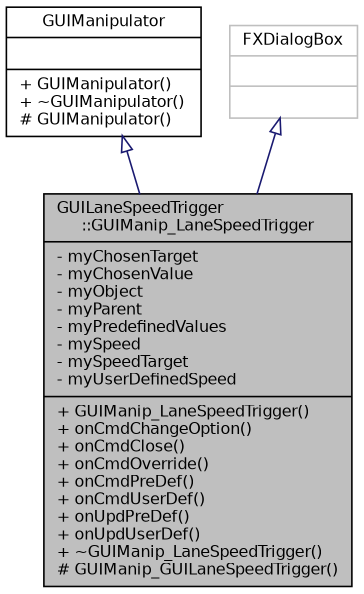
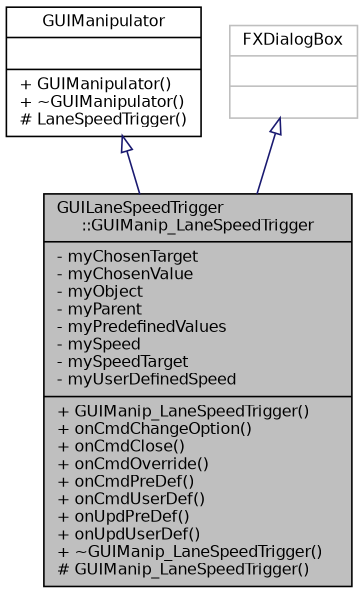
  digraph {
    node [color=black fillcolor=white fontname=Helvetica fontsize=10 shape=record style=filled]
    edge [arrowtail=onormal color=midnightblue dir=back fontname=Helvetica fontsize=10 labelfontname=Helvetica labelfontsize=10 style=solid]
-   n1 [fillcolor=grey75 fontcolor=black height=0.2 label="{GUILaneSpeedTrigger\l::GUIManip_LaneSpeedTrigger\n|- myChosenTarget\l- myChosenValue\l- myObject\l- myParent\l- myPredefinedValues\l- mySpeed\l- mySpeedTarget\l- myUserDefinedSpeed\l|+ GUIManip_LaneSpeedTrigger()\l+ onCmdChangeOption()\l+ onCmdClose()\l+ onCmdOverride()\l+ onCmdPreDef()\l+ onCmdUserDef()\l+ onUpdPreDef()\l+ onUpdUserDef()\l+ ~GUIManip_LaneSpeedTrigger()\l# GUIManip_GUILaneSpeedTrigger()\l}" width=0.4]
-   n2 [height=0.2 label="{GUIManipulator\n||+ GUIManipulator()\l+ ~GUIManipulator()\l# GUIManipulator()\l}" width=0.4]
+   n1 [fillcolor=grey75 fontcolor=black height=0.2 label="{GUILaneSpeedTrigger\l::GUIManip_LaneSpeedTrigger\n|- myChosenTarget\l- myChosenValue\l- myObject\l- myParent\l- myPredefinedValues\l- mySpeed\l- mySpeedTarget\l- myUserDefinedSpeed\l|+ GUIManip_LaneSpeedTrigger()\l+ onCmdChangeOption()\l+ onCmdClose()\l+ onCmdOverride()\l+ onCmdPreDef()\l+ onCmdUserDef()\l+ onUpdPreDef()\l+ onUpdUserDef()\l+ ~GUIManip_LaneSpeedTrigger()\l# GUIManip_LaneSpeedTrigger()\l}" width=0.4]
+   n2 [height=0.2 label="{GUIManipulator\n||+ GUIManipulator()\l+ ~GUIManipulator()\l# LaneSpeedTrigger()\l}" width=0.4]
    n3 [color=grey75 height=0.2 label="{FXDialogBox\n||}" width=0.4]
    n2 -> n1
    n3 -> n1
  }
